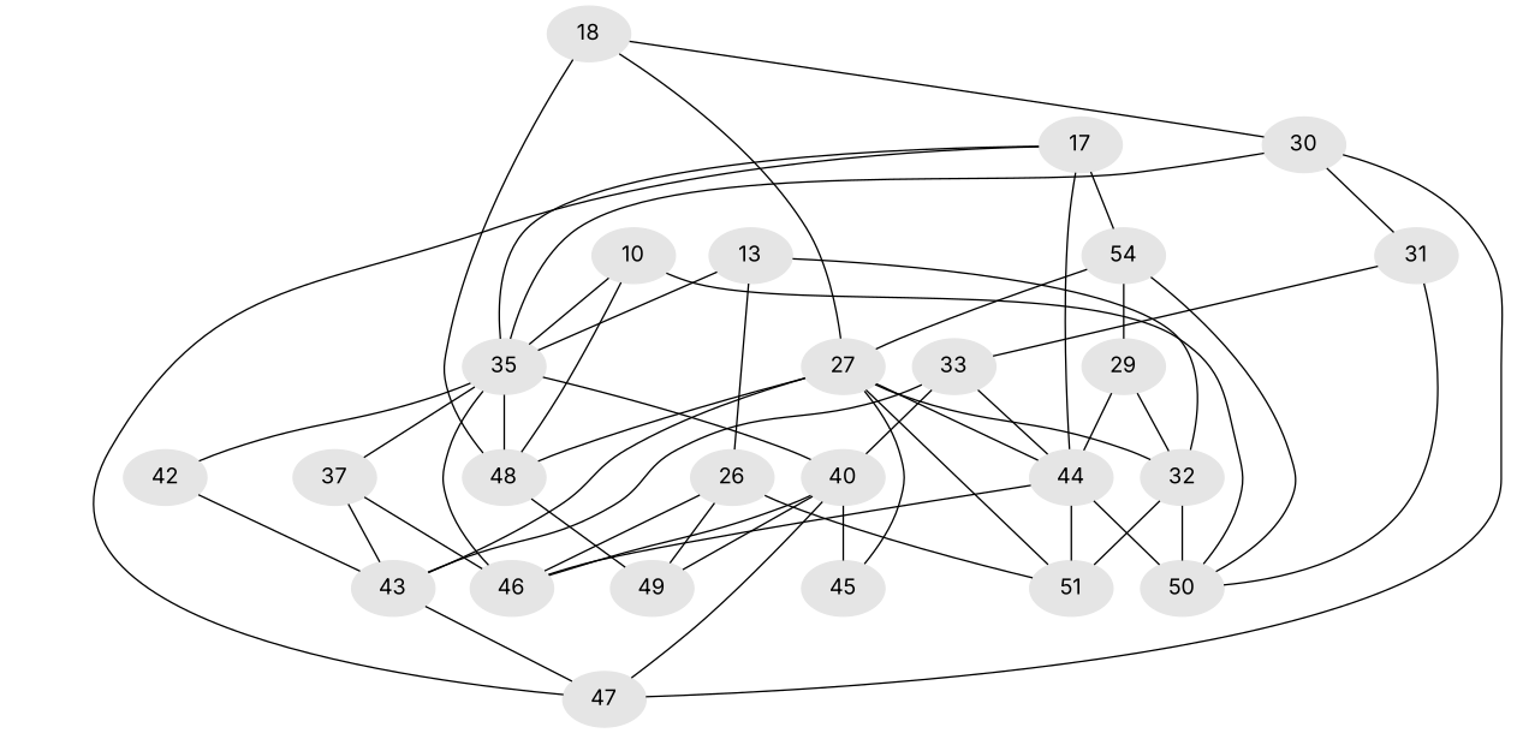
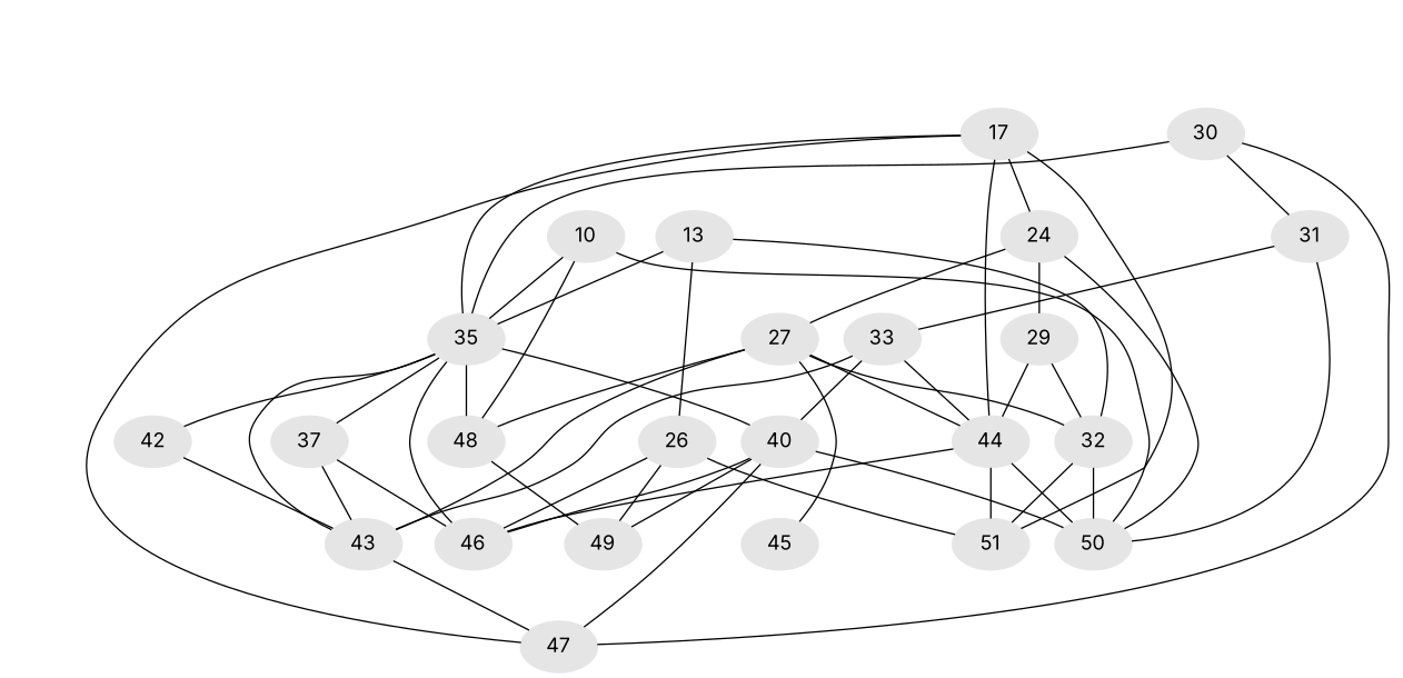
  graph {
    fontname=Inter
    node [color=gray90 fontname=Inter style=filled]
    edge [fontname=Inter]
    35 [super="+34+20"]
    48 [super="+14+41"]
    46
    43 [super="+36+21"]
    37 [super="+4"]
    40 [super="+38+12"]
    42
    10
    50 [super="+28"]
    49
    13
    26
    32 [super="+15+16"]
    51
    17 [super="+9"]
-   24 [super="+1" label=54]
+   24 [super="+1"]
    44 [super="+22+39"]
    47
    27 [super="+23+19"]
    29
    45
-   18
    30
    31
    33 [super="+25"]
    35 -- 48
    35 -- 46 [weight=2]
+   35 -- 43
    35 -- 37
    35 -- 40 [weight=3]
    35 -- 42 [weight=2]
    48 -- 49 [weight=2]
    43 -- 47
    37 -- 46
    37 -- 43 [weight=2]
    40 -- 46
-   40 -- 45 [weight=3]
+   40 -- 50 [weight=3]
    40 -- 49
    40 -- 47
    42 -- 43 [weight=2]
    10 -- 35
    10 -- 48 [weight=2]
    10 -- 50
    13 -- 35
    13 -- 26
    13 -- 32 [weight=2]
    26 -- 46
    26 -- 49
    26 -- 51
    32 -- 50
    32 -- 51
    17 -- 35
-   27 -- 51
+   17 -- 51
    17 -- 24 [weight=2]
    17 -- 44
    17 -- 47
    24 -- 50
    24 -- 27 [weight=2]
    24 -- 29
    44 -- 46
    44 -- 50
    44 -- 51
    27 -- 48
    27 -- 43 [weight=2]
    27 -- 32 [weight=2]
    27 -- 44 [weight=2]
    27 -- 45 [weight=2]
    29 -- 32 [weight=2]
    29 -- 44
-   18 -- 48 [weight=2]
-   18 -- 27
-   18 -- 30
    30 -- 35
    30 -- 47
    30 -- 31
    31 -- 50
    31 -- 33 [weight=2]
    33 -- 43 [weight=2]
    33 -- 40
    33 -- 44
  }
